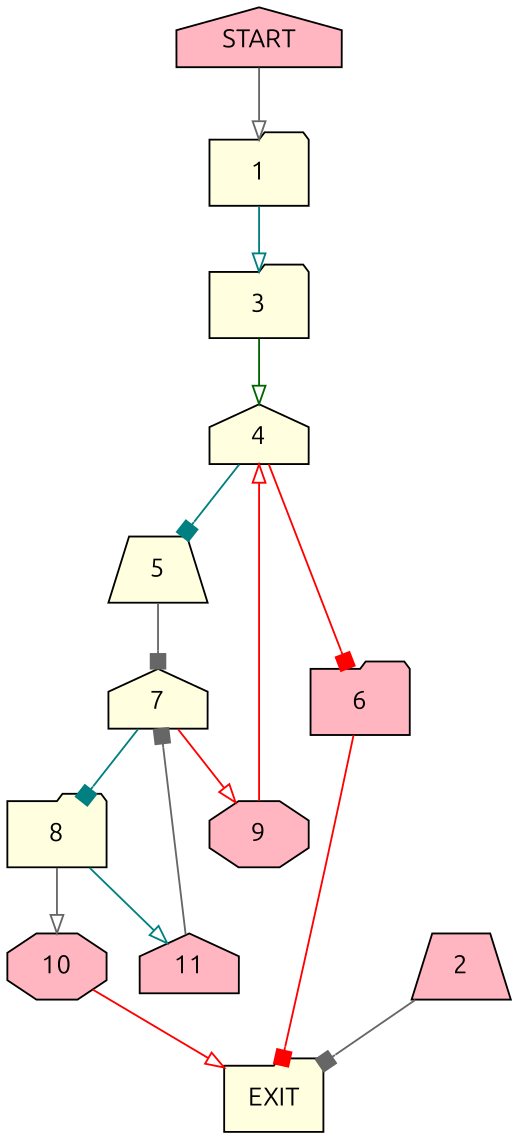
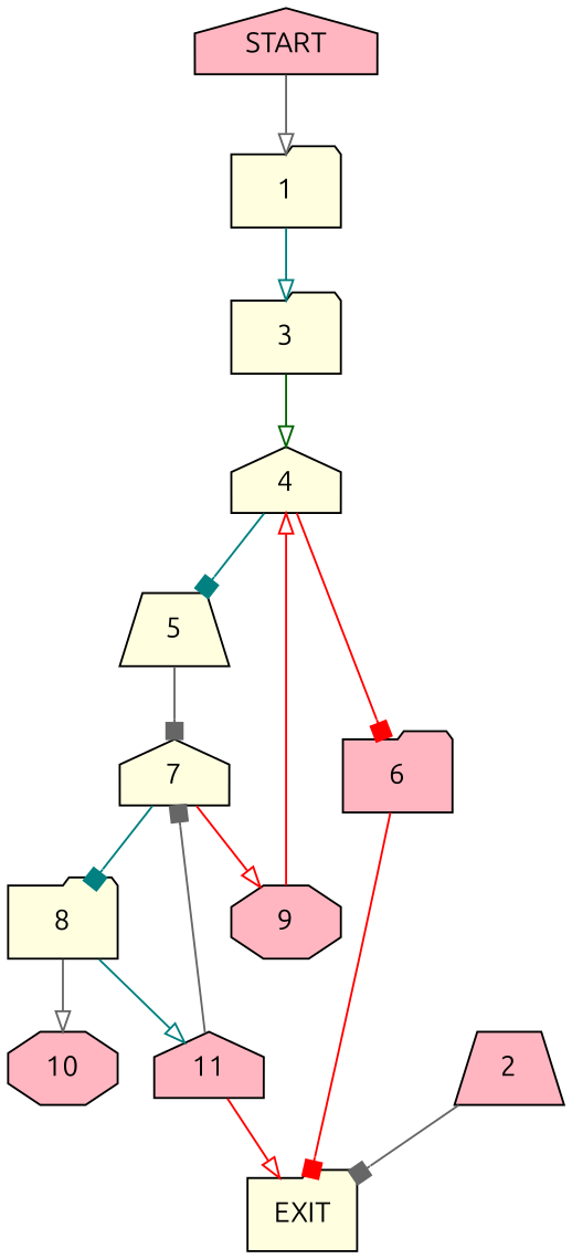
  digraph {
    fontname=Ubuntu
    node [fillcolor=lightyellow fontname=Ubuntu shape=folder style=filled]
    edge [arrowhead=onormal color=gray40 fontname=Ubuntu]
    n1 [fillcolor=lightpink label=START shape=house]
    1
    3
    n4 [label=EXIT]
    2 [fillcolor=lightpink shape=trapezium]
    4 [shape=house]
    5 [shape=trapezium]
    6 [fillcolor=lightpink]
    7 [shape=house]
    8
    9 [fillcolor=lightpink shape=octagon]
    10 [fillcolor=lightpink shape=octagon]
    11 [fillcolor=lightpink shape=house]
    n1 -> 1
    1 -> 3 [color=teal]
    3 -> 4 [color=darkgreen]
    2 -> n4 [arrowhead=box]
    4 -> 5 [arrowhead=box color=teal]
    4 -> 6 [arrowhead=box color=red]
    5 -> 7 [arrowhead=box]
    6 -> n4 [arrowhead=box color=red]
    7 -> 8 [arrowhead=box color=teal]
    7 -> 9 [color=red]
    8 -> 10
    8 -> 11 [color=teal]
    9 -> 4 [color=red]
-   10 -> n4 [color=red]
+   11 -> n4 [color=red]
    11 -> 7 [arrowhead=box]
  }
